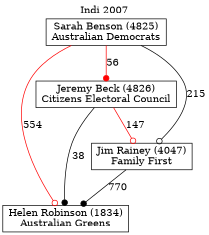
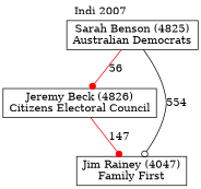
  digraph {
    label="Indi 2007"
    labelloc=t
    mclimit=10
    node [shape=box]
    edge [arrowhead=dot color=black]
-   n1 [label="Helen Robinson (1834)\nAustralian Greens"]
    n2 [label="Jeremy Beck (4826)\nCitizens Electoral Council"]
    n3 [label="Jim Rainey (4047)\nFamily First"]
    n4 [label="Sarah Benson (4825)\nAustralian Democrats"]
-   n2 -> n1 [label=38]
-   n2 -> n3 [arrowhead=odot color=red label=147]
-   n3 -> n1 [label=770]
-   n4 -> n1 [arrowhead=odot color=red label=554]
+   n2 -> n3 [color=red label=147]
    n4 -> n2 [color=red label=56]
-   n4 -> n3 [arrowhead=odot label=215]
+   n4 -> n3 [arrowhead=odot label=554]
  }
